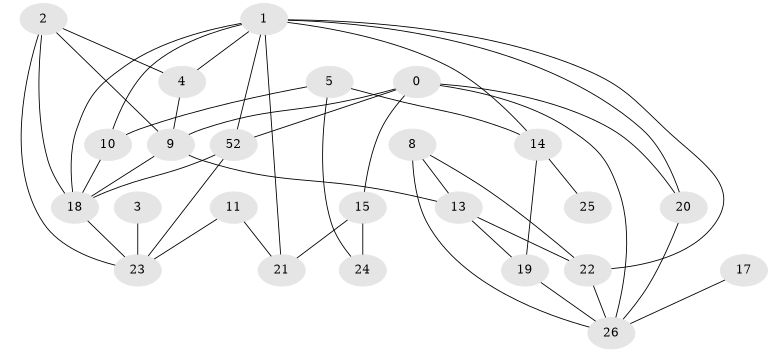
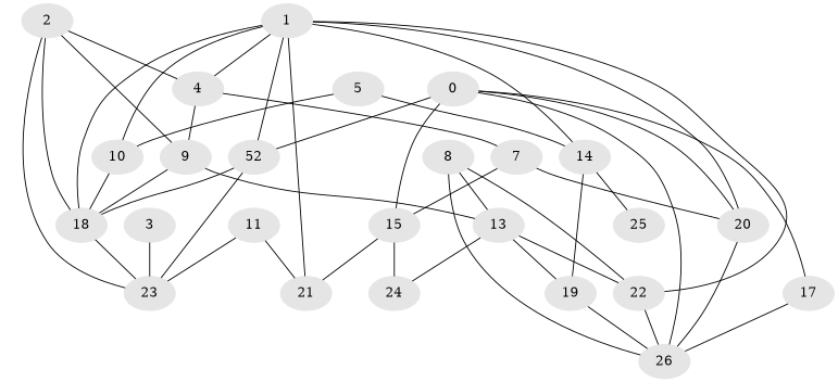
  graph {
    node [color=gray90 style=filled]
    edge [weight=1.0]
    1
    4
    10
    n4 [label=52]
    14
    18
    20
    21
    22
    9
+   7
    23
    19
    25
    26
    2
    13
    3
    15
    5
    24
    n22 [label=0]
    17
    8
    11
    1 -- 4
    1 -- 10
    1 -- n4
    1 -- 14
    1 -- 18
    1 -- 20
    1 -- 21
    1 -- 22
    4 -- 9
+   4 -- 7
    10 -- 18
    n4 -- 18
    n4 -- 23
    14 -- 19
    14 -- 25
    18 -- 23
    20 -- 26
    22 -- 26
    9 -- 18
    9 -- 13
+   7 -- 20
+   7 -- 15
    19 -- 26
    2 -- 4
    2 -- 18
    2 -- 9
    2 -- 23
    13 -- 22
    13 -- 19
    3 -- 23
    15 -- 21
    15 -- 24
    5 -- 10
    5 -- 14
-   5 -- 24 [weight=2.0]
+   13 -- 24 [weight=2.0]
    n22 -- n4
    n22 -- 20
    n22 -- 26
    n22 -- 15
-   n22 -- 9
+   n22 -- 17
    17 -- 26
    8 -- 22
    8 -- 26
    8 -- 13
    11 -- 21
    11 -- 23
  }
